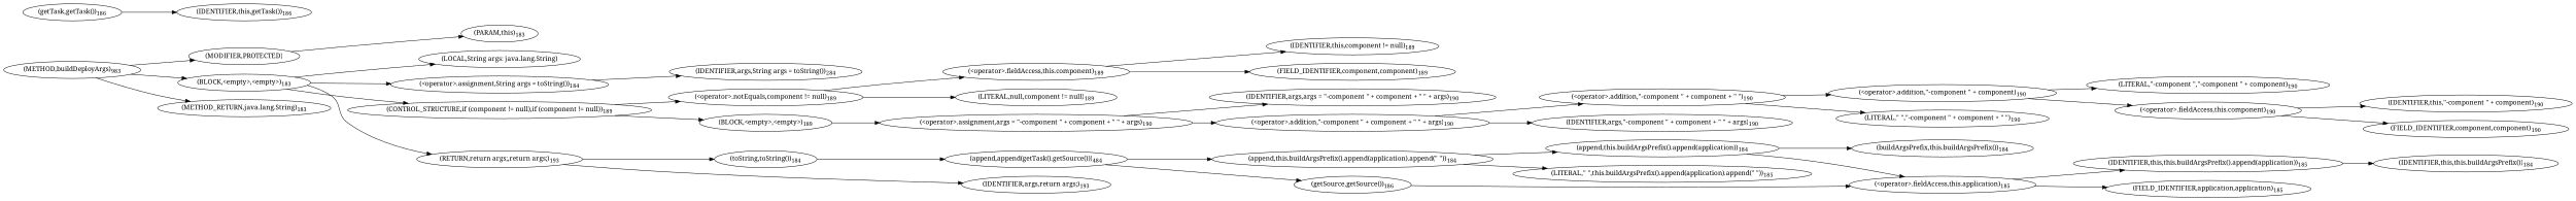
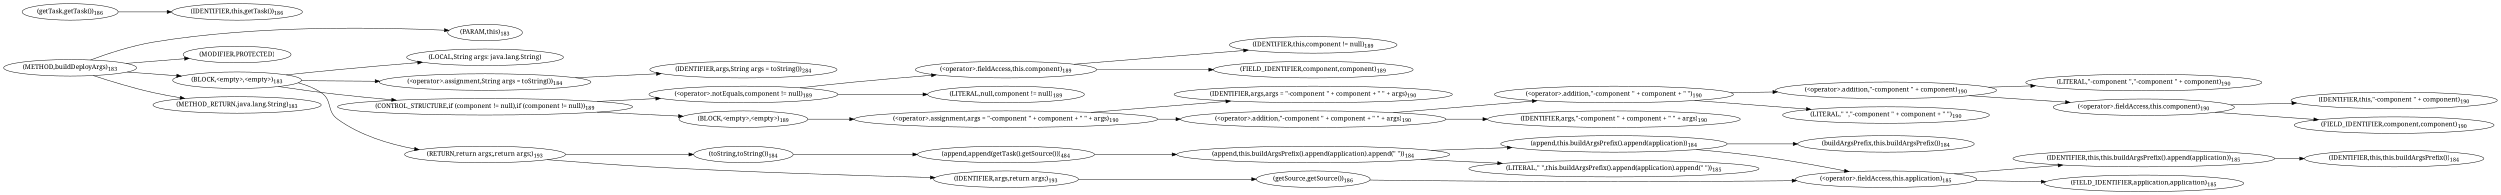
  digraph {
    fontname="Noto Serif"
    rankdir=LR
    node [fontname="Noto Serif"]
    edge [fontname="Noto Serif"]
-   n1 [label=<(METHOD,buildDeployArgs)<SUB>983</SUB>>]
+   n1 [label=<(METHOD,buildDeployArgs)<SUB>183</SUB>>]
    n2 [label=<(PARAM,this)<SUB>183</SUB>>]
    n3 [label=<(BLOCK,&lt;empty&gt;,&lt;empty&gt;)<SUB>183</SUB>>]
    n4 [label=<(MODIFIER,PROTECTED)>]
    n5 [label=<(METHOD_RETURN,java.lang.String)<SUB>183</SUB>>]
    n6 [label=<(LOCAL,String args: java.lang.String)>]
    n7 [label=<(&lt;operator&gt;.assignment,String args = toString())<SUB>184</SUB>>]
    n8 [label=<(CONTROL_STRUCTURE,if (component != null),if (component != null))<SUB>189</SUB>>]
    n9 [label=<(RETURN,return args;,return args;)<SUB>193</SUB>>]
    n10 [label=<(IDENTIFIER,args,String args = toString())<SUB>284</SUB>>]
    n11 [label=<(&lt;operator&gt;.notEquals,component != null)<SUB>189</SUB>>]
    n12 [label=<(BLOCK,&lt;empty&gt;,&lt;empty&gt;)<SUB>189</SUB>>]
    n13 [label=<(toString,toString())<SUB>184</SUB>>]
    n14 [label=<(IDENTIFIER,args,return args;)<SUB>193</SUB>>]
    n15 [label=<(append,append(getTask().getSource()))<SUB>484</SUB>>]
    n16 [label=<(append,this.buildArgsPrefix().append(application).append(&quot; &quot;))<SUB>184</SUB>>]
    n17 [label=<(getSource,getSource())<SUB>186</SUB>>]
    n18 [label=<(append,this.buildArgsPrefix().append(application))<SUB>184</SUB>>]
    n19 [label=<(LITERAL,&quot; &quot;,this.buildArgsPrefix().append(application).append(&quot; &quot;))<SUB>185</SUB>>]
    n20 [label=<(&lt;operator&gt;.fieldAccess,this.application)<SUB>185</SUB>>]
    n21 [label=<(buildArgsPrefix,this.buildArgsPrefix())<SUB>184</SUB>>]
    n22 [label=<(IDENTIFIER,this,this.buildArgsPrefix().append(application))<SUB>185</SUB>>]
    n23 [label=<(FIELD_IDENTIFIER,application,application)<SUB>185</SUB>>]
    n24 [label=<(IDENTIFIER,this,this.buildArgsPrefix())<SUB>184</SUB>>]
    n25 [label=<(getTask,getTask())<SUB>186</SUB>>]
    n26 [label=<(IDENTIFIER,this,getTask())<SUB>186</SUB>>]
    n27 [label=<(&lt;operator&gt;.fieldAccess,this.component)<SUB>189</SUB>>]
    n28 [label=<(LITERAL,null,component != null)<SUB>189</SUB>>]
    n29 [label=<(&lt;operator&gt;.assignment,args = &quot;-component &quot; + component + &quot; &quot; + args)<SUB>190</SUB>>]
    n30 [label=<(IDENTIFIER,this,component != null)<SUB>189</SUB>>]
    n31 [label=<(FIELD_IDENTIFIER,component,component)<SUB>189</SUB>>]
    n32 [label=<(IDENTIFIER,args,args = &quot;-component &quot; + component + &quot; &quot; + args)<SUB>190</SUB>>]
    n33 [label=<(&lt;operator&gt;.addition,&quot;-component &quot; + component + &quot; &quot; + args)<SUB>190</SUB>>]
    n34 [label=<(&lt;operator&gt;.addition,&quot;-component &quot; + component + &quot; &quot;)<SUB>190</SUB>>]
    n35 [label=<(IDENTIFIER,args,&quot;-component &quot; + component + &quot; &quot; + args)<SUB>190</SUB>>]
    n36 [label=<(&lt;operator&gt;.addition,&quot;-component &quot; + component)<SUB>190</SUB>>]
    n37 [label=<(LITERAL,&quot; &quot;,&quot;-component &quot; + component + &quot; &quot;)<SUB>190</SUB>>]
    n38 [label=<(LITERAL,&quot;-component &quot;,&quot;-component &quot; + component)<SUB>190</SUB>>]
    n39 [label=<(&lt;operator&gt;.fieldAccess,this.component)<SUB>190</SUB>>]
    n40 [label=<(IDENTIFIER,this,&quot;-component &quot; + component)<SUB>190</SUB>>]
    n41 [label=<(FIELD_IDENTIFIER,component,component)<SUB>190</SUB>>]
-   n4 -> n2
+   n1 -> n2
    n1 -> n3
    n1 -> n4
    n1 -> n5
    n3 -> n6
    n3 -> n7
    n3 -> n8
    n3 -> n9
    n7 -> n10
    n8 -> n11
    n8 -> n12
    n9 -> n13
    n9 -> n14
    n11 -> n27
    n11 -> n28
    n12 -> n29
    n13 -> n15
    n15 -> n16
-   n15 -> n17
+   n14 -> n17
    n16 -> n18
    n16 -> n19
    n17 -> n20
    n18 -> n20
    n18 -> n21
    n20 -> n22
    n20 -> n23
    n22 -> n24
    n25 -> n26
    n27 -> n30
    n27 -> n31
    n29 -> n32
    n29 -> n33
    n33 -> n34
    n33 -> n35
    n34 -> n36
    n34 -> n37
    n36 -> n38
    n36 -> n39
    n39 -> n40
    n39 -> n41
  }
